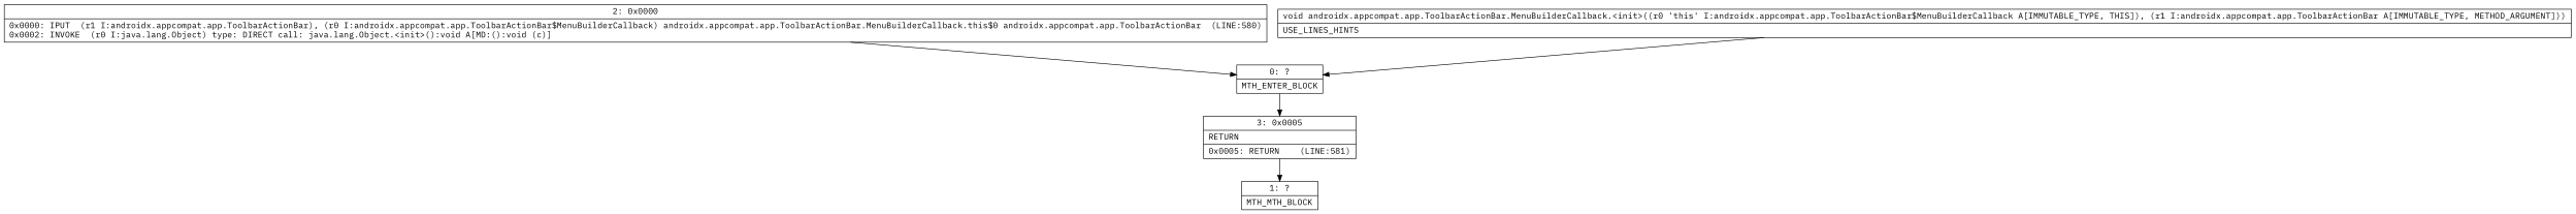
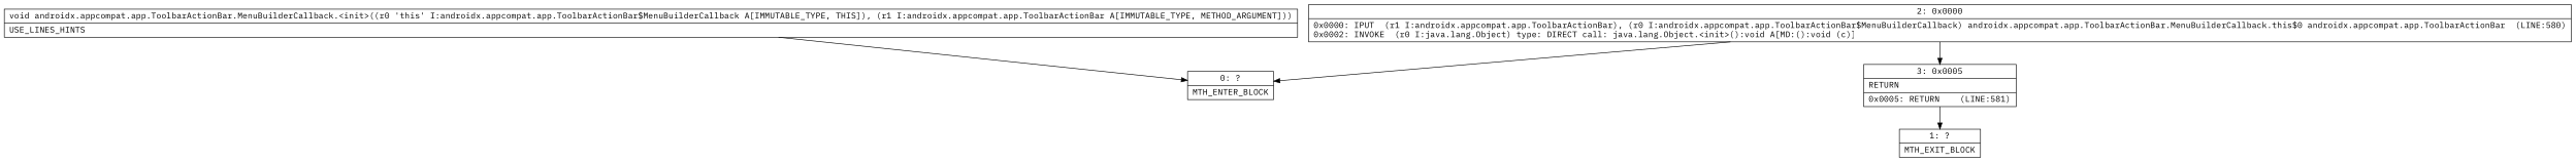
  digraph {
    fontname="IBM Plex Mono"
    node [fontname="IBM Plex Mono" shape=record]
    edge [fontname="IBM Plex Mono"]
    n1 [label="{0\:\ ?|MTH_ENTER_BLOCK\l}"]
    n2 [label="{2\:\ 0x0000|0x0000: IPUT  (r1 I:androidx.appcompat.app.ToolbarActionBar), (r0 I:androidx.appcompat.app.ToolbarActionBar$MenuBuilderCallback) androidx.appcompat.app.ToolbarActionBar.MenuBuilderCallback.this$0 androidx.appcompat.app.ToolbarActionBar  (LINE:580)\l0x0002: INVOKE  (r0 I:java.lang.Object) type: DIRECT call: java.lang.Object.\<init\>():void A[MD:():void (c)]\l}"]
    n3 [label="{3\:\ 0x0005|RETURN\l|0x0005: RETURN    (LINE:581)\l}"]
-   n4 [label="{1\:\ ?|MTH_MTH_BLOCK\l}"]
+   n4 [label="{1\:\ ?|MTH_EXIT_BLOCK\l}"]
    n5 [label="{void androidx.appcompat.app.ToolbarActionBar.MenuBuilderCallback.\<init\>((r0 'this' I:androidx.appcompat.app.ToolbarActionBar$MenuBuilderCallback A[IMMUTABLE_TYPE, THIS]), (r1 I:androidx.appcompat.app.ToolbarActionBar A[IMMUTABLE_TYPE, METHOD_ARGUMENT]))  | USE_LINES_HINTS\l}"]
    n2 -> n1
-   n1 -> n3
+   n2 -> n3
    n3 -> n4
    n5 -> n1
  }
